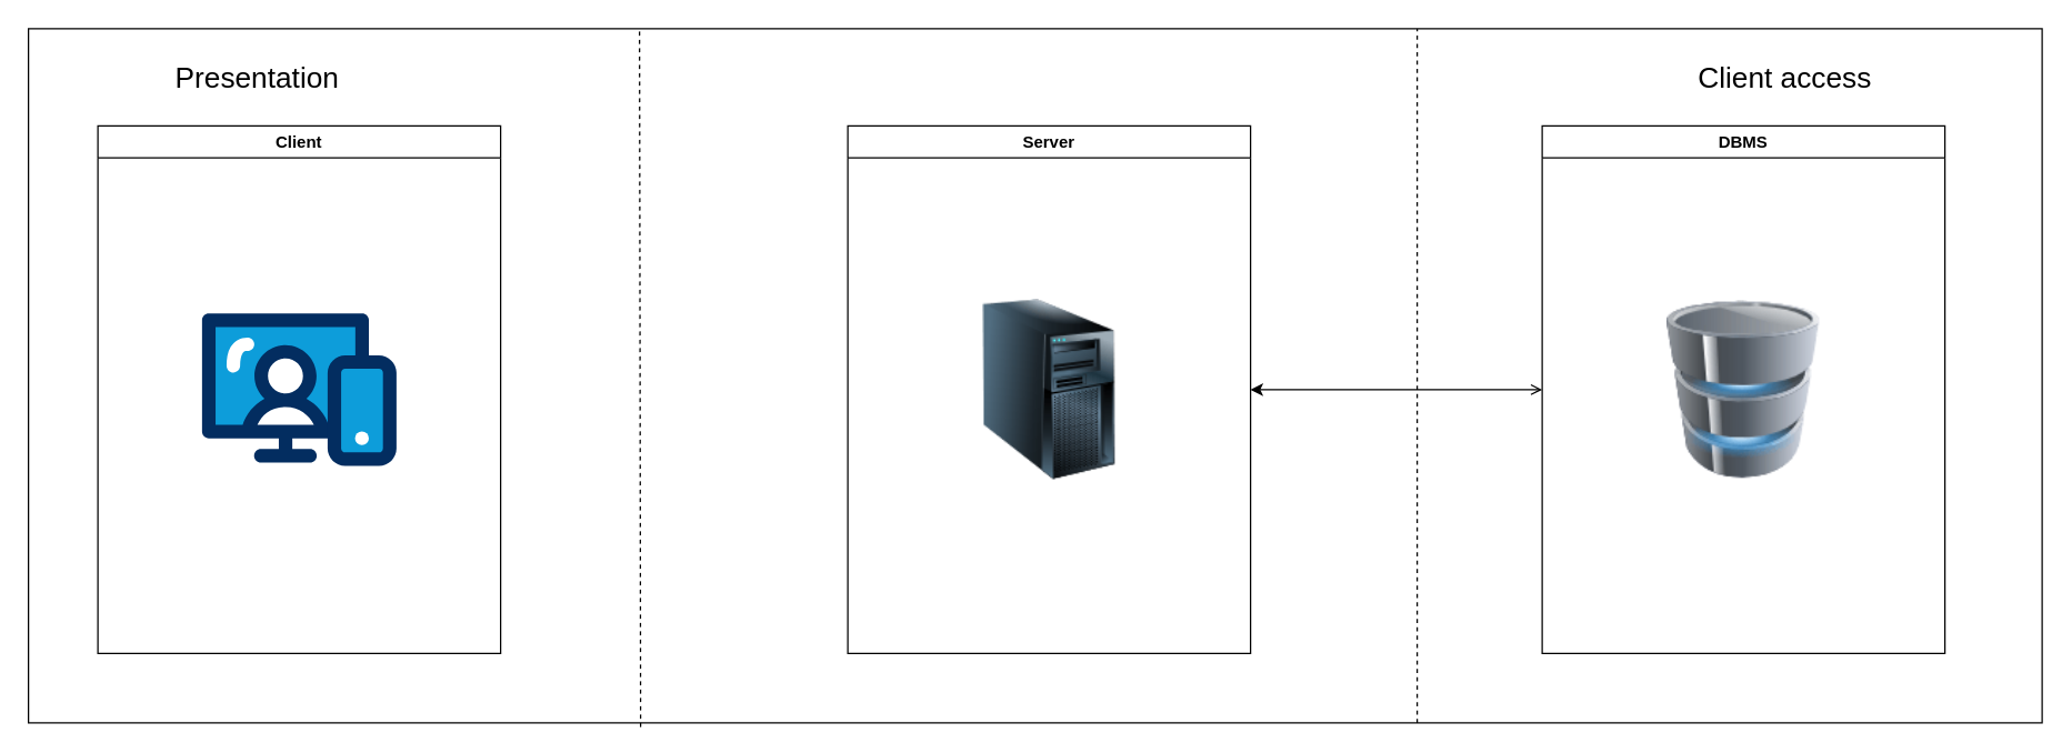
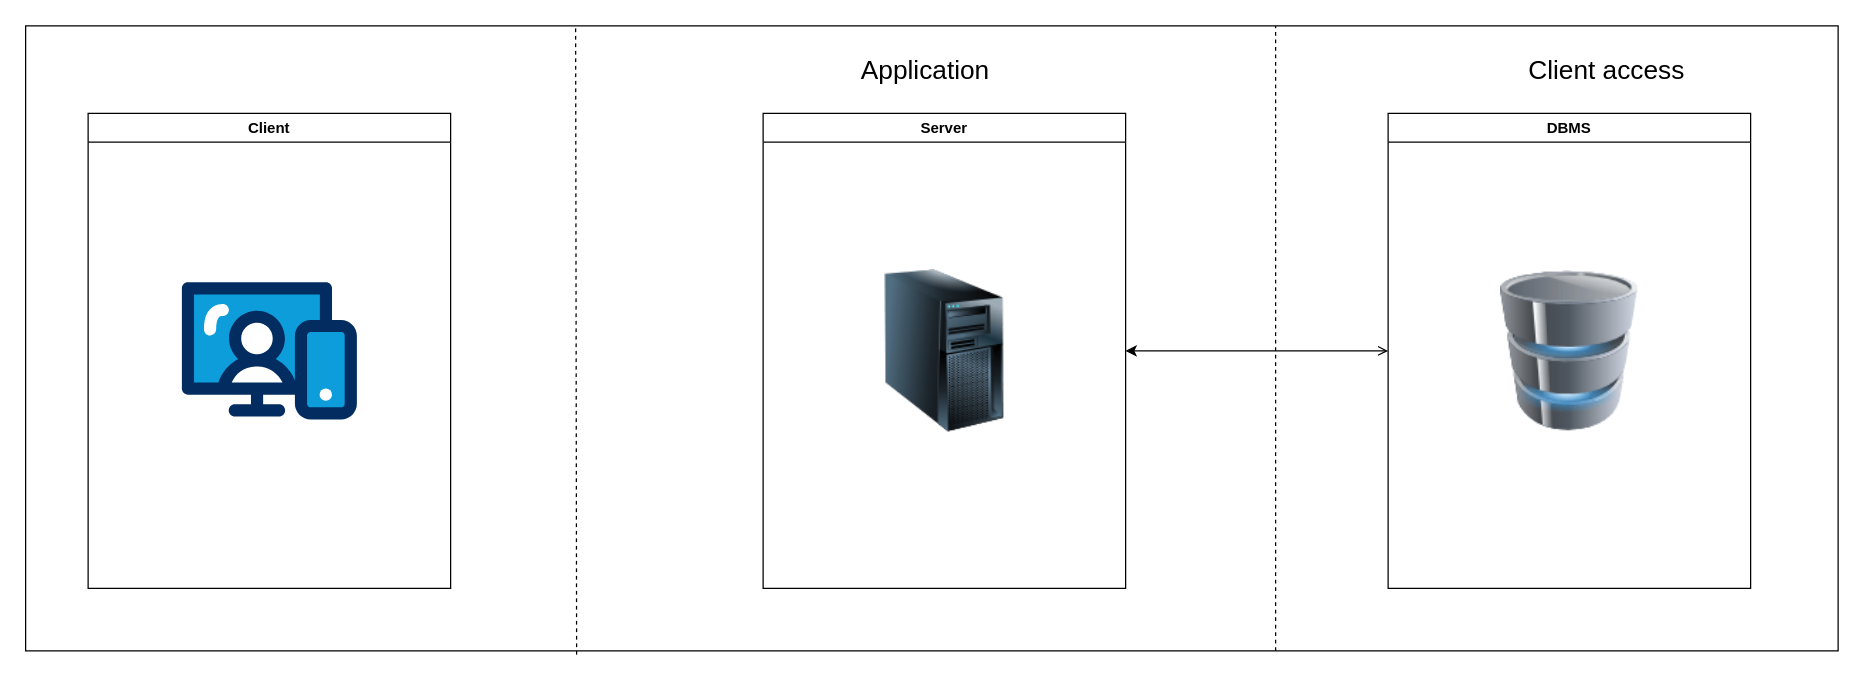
  <mxCell id="0" />
  <mxCell id="1" parent="0" />
  <mxCell id="2" value="" style="rounded=0;whiteSpace=wrap;html=1;gradientColor=none;" vertex="1" parent="1"><mxGeometry x="20" y="20" width="1450" height="500" as="geometry" /></mxCell>
- <mxCell id="3" value="&lt;font style=&quot;font-size: 21px;&quot;&gt;Presentation&lt;/font&gt;" style="text;html=1;strokeColor=none;fillColor=none;align=center;verticalAlign=middle;whiteSpace=wrap;rounded=0;" vertex="1" parent="1"><mxGeometry x="60" y="20" width="250" height="70" as="geometry" /></mxCell>
+ <mxCell id="4" value="&lt;font style=&quot;font-size: 21px;&quot;&gt;Application&lt;/font&gt;" style="text;html=1;strokeColor=none;fillColor=none;align=center;verticalAlign=middle;whiteSpace=wrap;rounded=0;" vertex="1" parent="1"><mxGeometry x="615" y="20" width="250" height="70" as="geometry" /></mxCell>
  <mxCell id="5" value="&lt;font style=&quot;font-size: 21px;&quot;&gt;Client access&lt;/font&gt;" style="text;html=1;strokeColor=none;fillColor=none;align=center;verticalAlign=middle;whiteSpace=wrap;rounded=0;" vertex="1" parent="1"><mxGeometry x="1160" y="20" width="250" height="70" as="geometry" /></mxCell>
  <mxCell id="6" value="" style="endArrow=none;html=1;rounded=0;dashed=1;entryX=0.25;entryY=0;entryDx=0;entryDy=0;exitX=0.304;exitY=1.006;exitDx=0;exitDy=0;exitPerimeter=0;" edge="1" parent="1" source="2"><mxGeometry width="50" height="50" relative="1" as="geometry"><mxPoint x="460" y="510" as="sourcePoint" /><mxPoint x="460" y="20" as="targetPoint" /></mxGeometry></mxCell>
  <mxCell id="7" value="" style="endArrow=none;html=1;rounded=0;dashed=1;entryX=0.25;entryY=0;entryDx=0;entryDy=0;" edge="1" parent="1"><mxGeometry width="50" height="50" relative="1" as="geometry"><mxPoint x="1020" y="520" as="sourcePoint" /><mxPoint x="1020" y="20" as="targetPoint" /></mxGeometry></mxCell>
  <mxCell id="8" value="Client" style="swimlane;absoluteArcSize=0;" vertex="1" parent="1"><mxGeometry x="70" y="90" width="290" height="380" as="geometry"><mxRectangle x="240" y="330" width="100" height="30" as="alternateBounds" /></mxGeometry></mxCell>
  <mxCell id="9" value="" style="verticalLabelPosition=bottom;aspect=fixed;html=1;shape=mxgraph.salesforce.web;" vertex="1" parent="8"><mxGeometry x="75" y="134.7" width="140" height="110.6" as="geometry" /></mxCell>
  <mxCell id="10" value="Server" style="swimlane;absoluteArcSize=0;" vertex="1" parent="1"><mxGeometry x="610" y="90" width="290" height="380" as="geometry"><mxRectangle x="240" y="330" width="100" height="30" as="alternateBounds" /></mxGeometry></mxCell>
  <mxCell id="11" value="" style="image;html=1;image=img/lib/clip_art/computers/Server_Tower_128x128.png" vertex="1" parent="10"><mxGeometry x="85" y="125" width="120" height="130" as="geometry" /></mxCell>
  <mxCell id="12" value="DBMS" style="swimlane;absoluteArcSize=0;" vertex="1" parent="1"><mxGeometry x="1110" y="90" width="290" height="380" as="geometry"><mxRectangle x="240" y="330" width="100" height="30" as="alternateBounds" /></mxGeometry></mxCell>
  <mxCell id="13" value="" style="image;html=1;image=img/lib/clip_art/computers/Database_128x128.png" vertex="1" parent="12"><mxGeometry x="90" y="125" width="110" height="130" as="geometry" /></mxCell>
  <mxCell id="14" value="" style="endArrow=open;startArrow=classic;html=1;rounded=0;entryX=0;entryY=0.5;entryDx=0;entryDy=0;exitX=1;exitY=0.5;exitDx=0;exitDy=0;" edge="1" parent="1" source="10" target="12"><mxGeometry width="50" height="50" relative="1" as="geometry"><mxPoint x="780" y="410" as="sourcePoint" /><mxPoint x="830" y="360" as="targetPoint" /></mxGeometry></mxCell>
